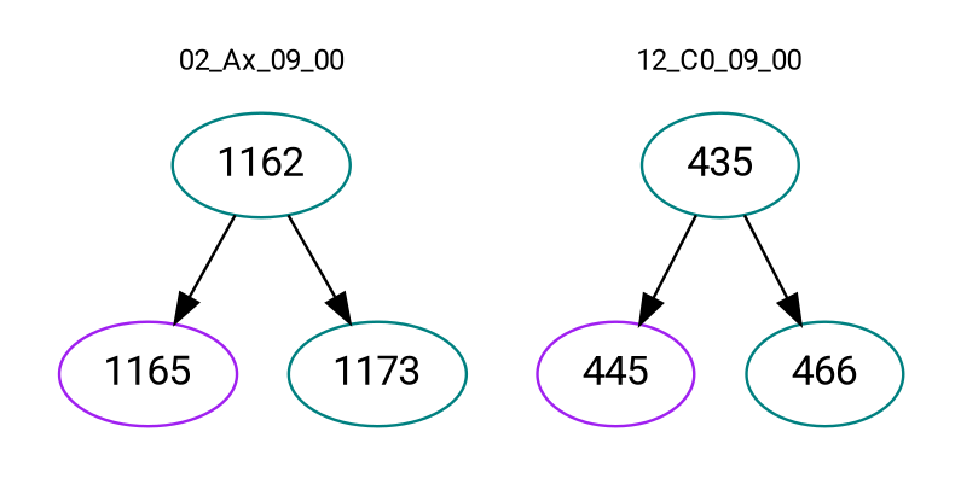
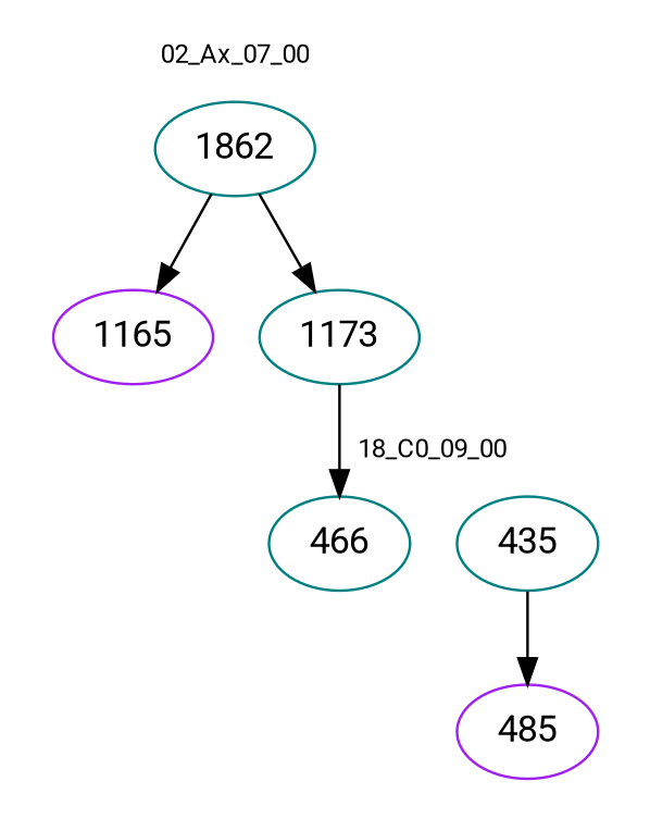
  digraph {
    fontname=Roboto
    node [color=teal fontname=Roboto]
    edge [color=black fontname=Roboto]
-   n1 [label=1162]
+   n1 [label=1862]
    n2 [color=purple label=1165]
    n3 [label=1173]
    n4 [label=435]
-   n5 [color=purple label=445]
+   n5 [color=purple label=485]
    n6 [label=466]
    subgraph cluster_1 {
      color=white
      fontsize=10
-     label="02_Ax_09_00"
+     label="02_Ax_07_00"
      n1
      n2
      n3
    }
    subgraph cluster_2 {
      color=white
      fontsize=10
-     label="12_C0_09_00"
+     label="18_C0_09_00"
      n4
      n5
      n6
    }
    n1 -> n2
    n1 -> n3
    n4 -> n5
-   n4 -> n6
+   n3 -> n6
  }
